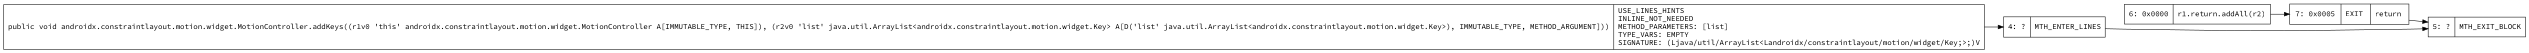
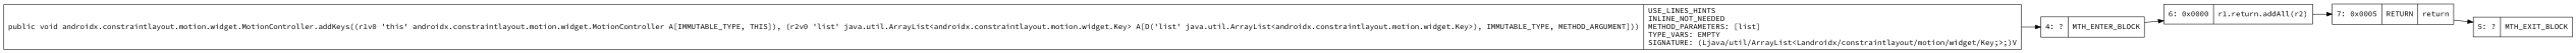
  digraph {
    fontname="Source Code Pro"
    rankdir=LR
    node [fontname="Source Code Pro" shape=record]
    edge [fontname="Source Code Pro"]
-   n1 [label="{4\:\ ?|MTH_ENTER_LINES\l}"]
+   n1 [label="{4\:\ ?|MTH_ENTER_BLOCK\l}"]
    n2 [label="{6\:\ 0x0000|r1.return.addAll(r2)\l}"]
-   n3 [label="{7\:\ 0x0005|EXIT\l|return\l}"]
+   n3 [label="{7\:\ 0x0005|RETURN\l|return\l}"]
    n4 [label="{5\:\ ?|MTH_EXIT_BLOCK\l}"]
    n5 [label="{public void androidx.constraintlayout.motion.widget.MotionController.addKeys((r1v0 'this' androidx.constraintlayout.motion.widget.MotionController A[IMMUTABLE_TYPE, THIS]), (r2v0 'list' java.util.ArrayList\<androidx.constraintlayout.motion.widget.Key\> A[D('list' java.util.ArrayList\<androidx.constraintlayout.motion.widget.Key\>), IMMUTABLE_TYPE, METHOD_ARGUMENT]))  | USE_LINES_HINTS\lINLINE_NOT_NEEDED\lMETHOD_PARAMETERS: [list]\lTYPE_VARS: EMPTY\lSIGNATURE: (Ljava\/util\/ArrayList\<Landroidx\/constraintlayout\/motion\/widget\/Key;\>;)V\l}"]
-   n1 -> n4
+   n1 -> n2
    n2 -> n3
    n3 -> n4
    n5 -> n1
  }
